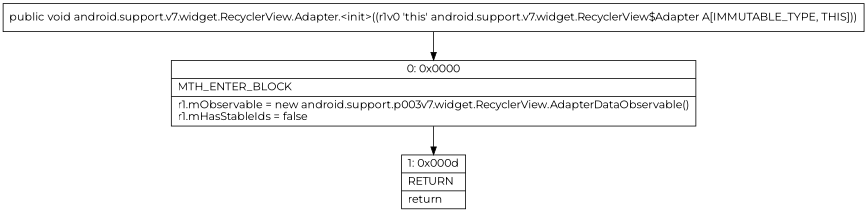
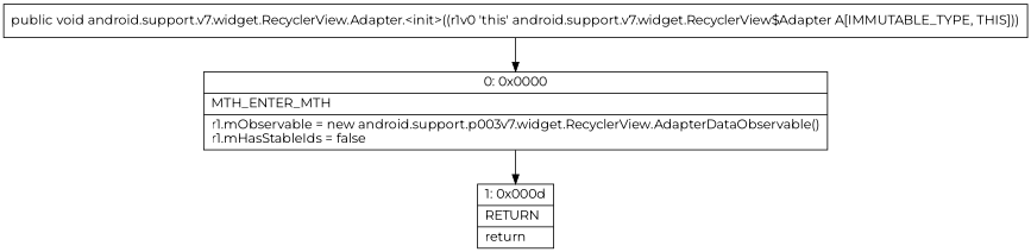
  digraph {
    fontname=Montserrat
    node [shape=record fontname=Montserrat]
    edge [fontname=Montserrat]
-   n1 [label="{0\:\ 0x0000|MTH_ENTER_BLOCK\l|r1.mObservable = new android.support.p003v7.widget.RecyclerView.AdapterDataObservable()\lr1.mHasStableIds = false\l}"]
+   n1 [label="{0\:\ 0x0000|MTH_ENTER_MTH\l|r1.mObservable = new android.support.p003v7.widget.RecyclerView.AdapterDataObservable()\lr1.mHasStableIds = false\l}"]
    n2 [label="{1\:\ 0x000d|RETURN\l|return\l}"]
    n3 [label="{public void android.support.v7.widget.RecyclerView.Adapter.\<init\>((r1v0 'this' android.support.v7.widget.RecyclerView$Adapter A[IMMUTABLE_TYPE, THIS])) }"]
    n1 -> n2
    n3 -> n1
  }
